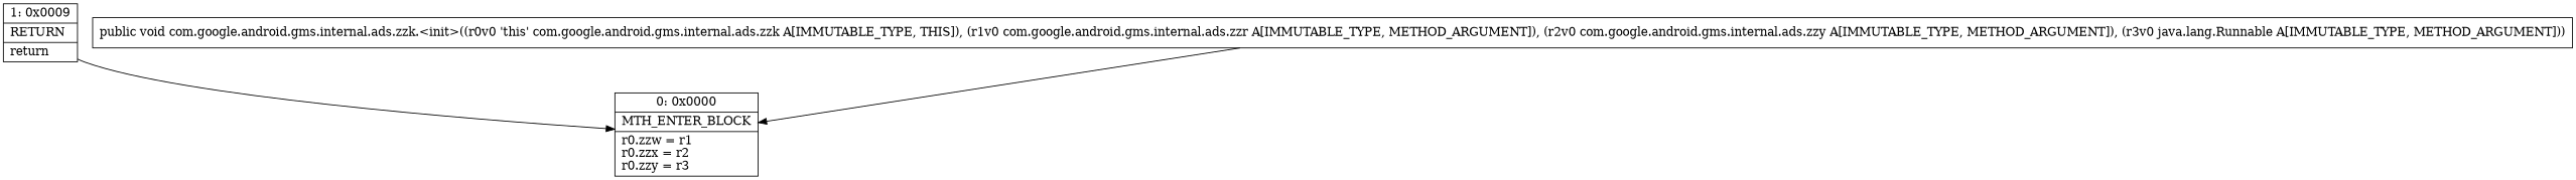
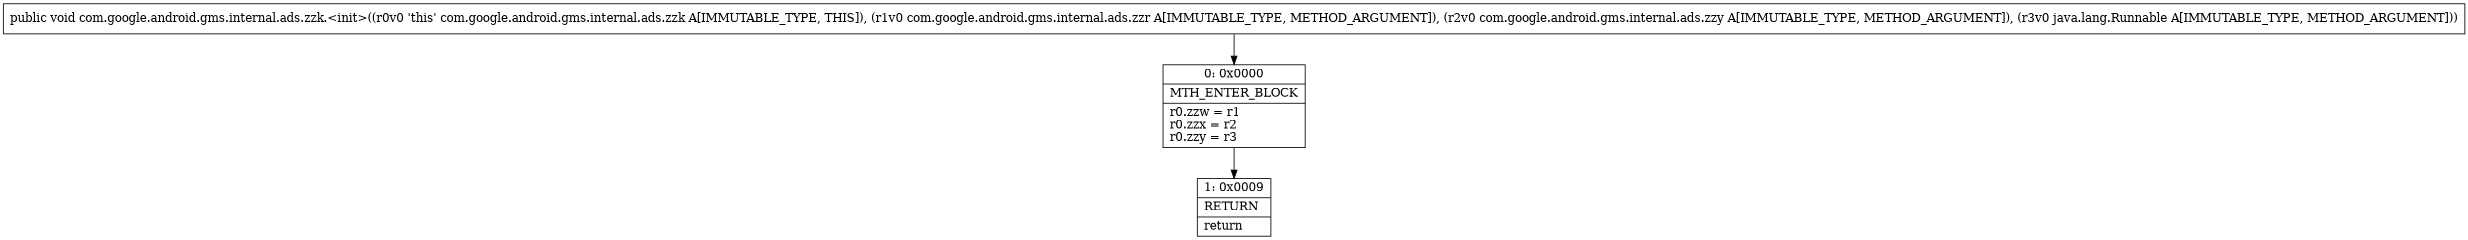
  digraph {
    node [shape=record]
    n1 [label="{0\:\ 0x0000|MTH_ENTER_BLOCK\l|r0.zzw = r1\lr0.zzx = r2\lr0.zzy = r3\l}"]
    n2 [label="{1\:\ 0x0009|RETURN\l|return\l}"]
    n3 [label="{public void com.google.android.gms.internal.ads.zzk.\<init\>((r0v0 'this' com.google.android.gms.internal.ads.zzk A[IMMUTABLE_TYPE, THIS]), (r1v0 com.google.android.gms.internal.ads.zzr A[IMMUTABLE_TYPE, METHOD_ARGUMENT]), (r2v0 com.google.android.gms.internal.ads.zzy A[IMMUTABLE_TYPE, METHOD_ARGUMENT]), (r3v0 java.lang.Runnable A[IMMUTABLE_TYPE, METHOD_ARGUMENT])) }"]
-   n2 -> n1
+   n1 -> n2
    n3 -> n1
  }
